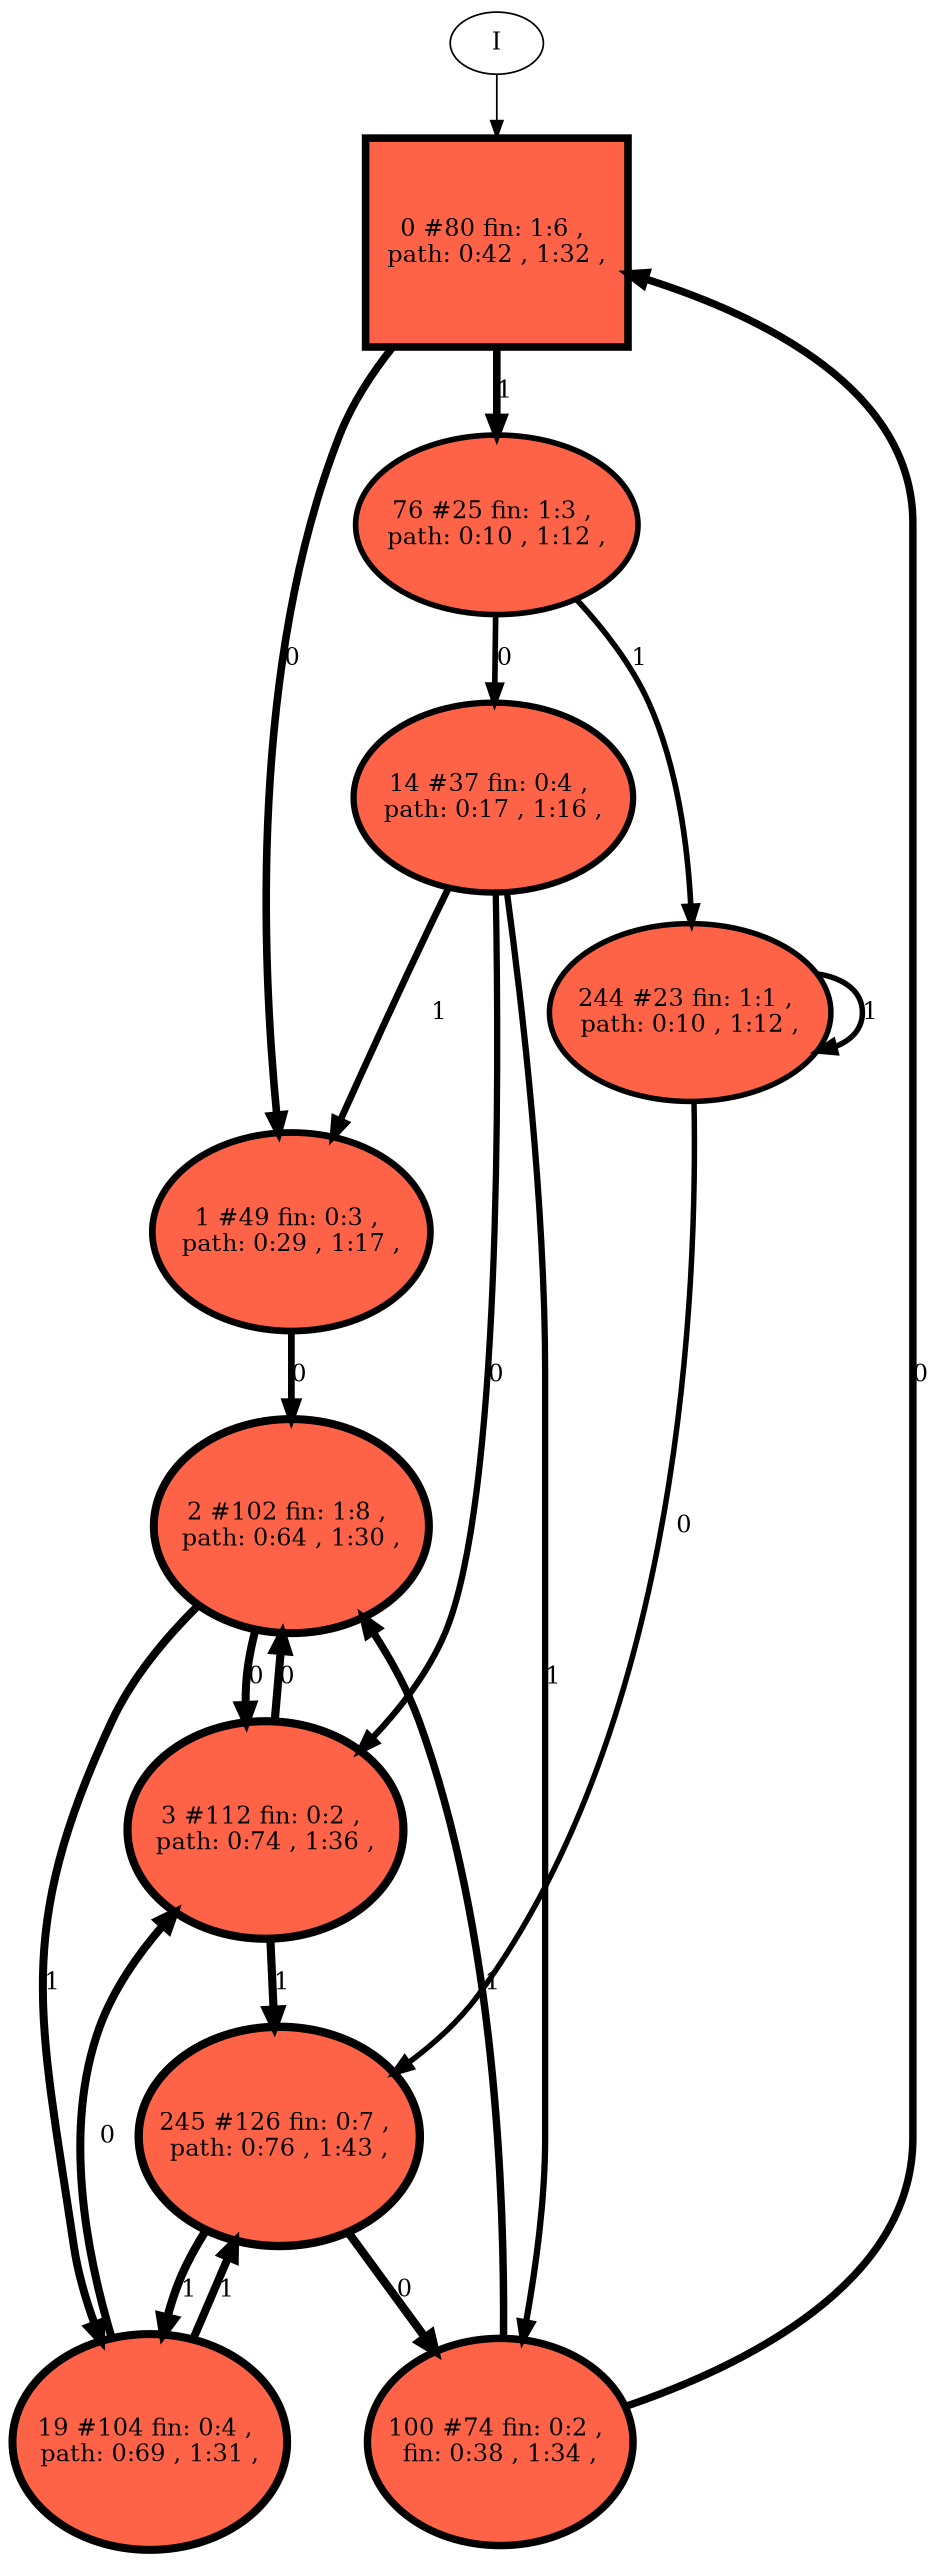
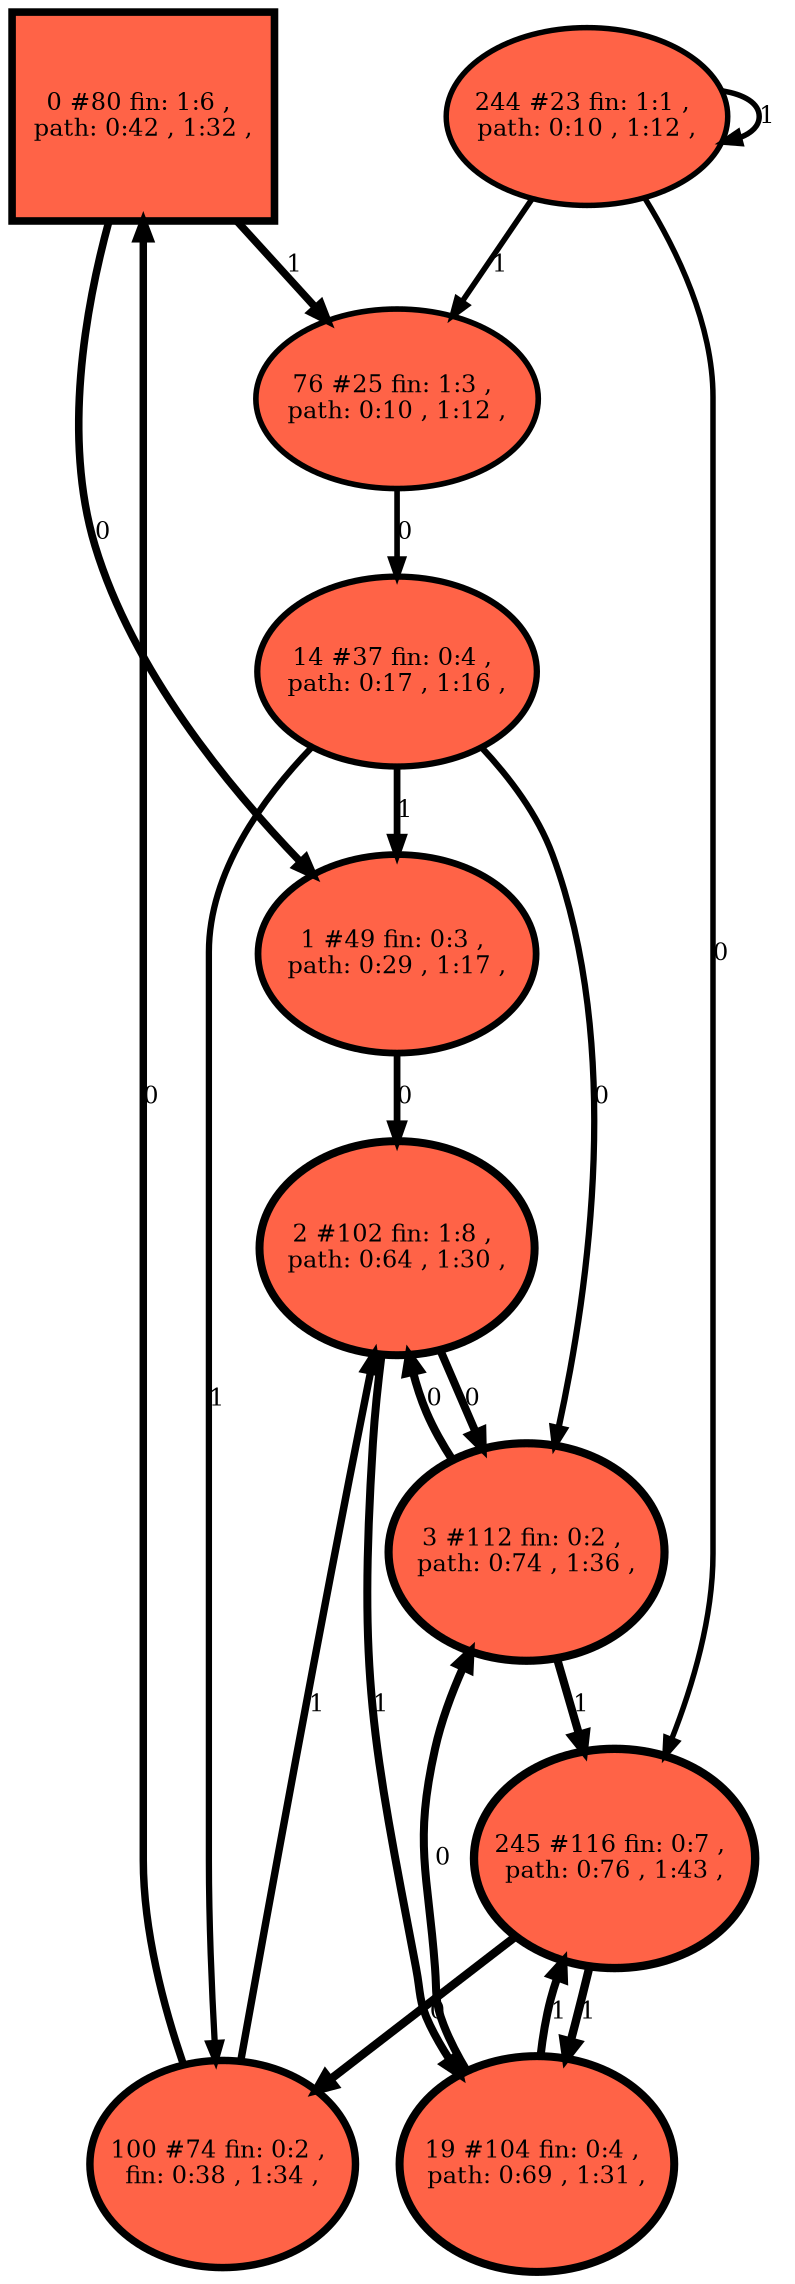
  digraph {
    node [fillcolor=tomato style=filled]
    edge [penwidth=4.39445]
    n1 [height=1.68537 label="0 #80 fin: 1:6 , \n path: 0:42 , 1:32 , " penwidth=4.39445 shape=box width=1.68537]
    n2 [height=1.59169 label="1 #49 fin: 0:3 , \n path: 0:29 , 1:17 , " penwidth=3.91202 width=1.59169]
    n3 [height=1.44882 label="76 #25 fin: 1:3 , \n path: 0:10 , 1:12 , " penwidth=3.2581 width=1.44882]
    n4 [height=1.72895 label="2 #102 fin: 1:8 , \n path: 0:64 , 1:30 , " penwidth=4.63473 width=1.72895]
    n5 [height=1.53419 label="14 #37 fin: 0:4 , \n path: 0:17 , 1:16 , " penwidth=3.63759 width=1.53419]
    n6 [height=1.42985 label="244 #23 fin: 1:1 , \n path: 0:10 , 1:12 , " penwidth=3.17805 width=1.42985]
-   I [fillcolor="" style=""]
    n8 [height=1.74526 label="3 #112 fin: 0:2 , \n path: 0:74 , 1:36 , " penwidth=4.72739 width=1.74526]
    n9 [height=1.73236 label="19 #104 fin: 0:4 , \n path: 0:69 , 1:31 , " penwidth=4.65396 width=1.73236]
    n10 [height=1.671 label="100 #74 fin: 0:2 , \n fin: 0:38 , 1:34 , " penwidth=4.31749 width=1.671]
-   n11 [height=1.76545 label="245 #126 fin: 0:7 , \n path: 0:76 , 1:43 , " penwidth=4.84419 width=1.76545]
+   n11 [height=1.76545 label="245 #116 fin: 0:7 , \n path: 0:76 , 1:43 , " penwidth=4.84419 width=1.76545]
    n1 -> n2 [label="0 "]
    n1 -> n3 [label="1 "]
    n2 -> n4 [label="0 " penwidth=3.91202]
    n3 -> n5 [label="0 " penwidth=3.2581]
-   n3 -> n6 [label="1 " penwidth=3.2581]
+   n6 -> n3 [label="1 " penwidth=3.2581]
    n4 -> n8 [label="0 " penwidth=4.63473]
    n4 -> n9 [label="1 " penwidth=4.63473]
    n5 -> n2 [label="1 " penwidth=3.91202]
    n5 -> n8 [label="0 " penwidth=3.63759]
    n5 -> n10 [label="1 " penwidth=3.63759]
    n6 -> n6 [label="1 " penwidth=3.17805]
    n6 -> n11 [label="0 " penwidth=3.17805]
-   I -> n1 [penwidth=""]
    n8 -> n4 [label="0 " penwidth=4.72739]
    n8 -> n11 [label="1 " penwidth=4.72739]
    n9 -> n8 [label="0 " penwidth=4.65396]
    n9 -> n11 [label="1 " penwidth=4.65396]
    n10 -> n1 [label="0 " penwidth=4.31749]
    n10 -> n4 [label="1 " penwidth=4.31749]
    n11 -> n9 [label="1 " penwidth=4.84419]
    n11 -> n10 [label="0 " penwidth=4.84419]
  }
